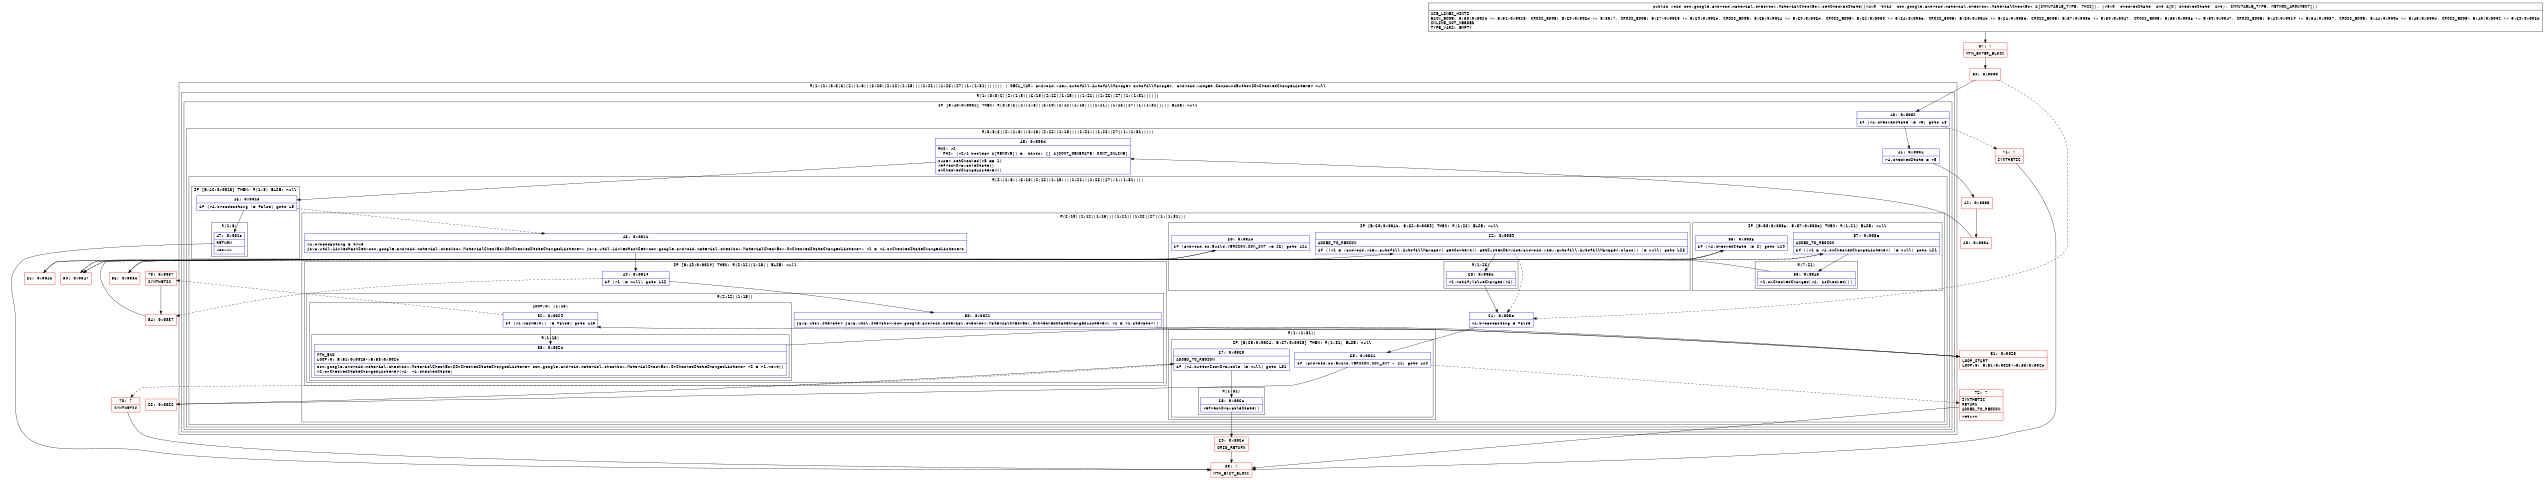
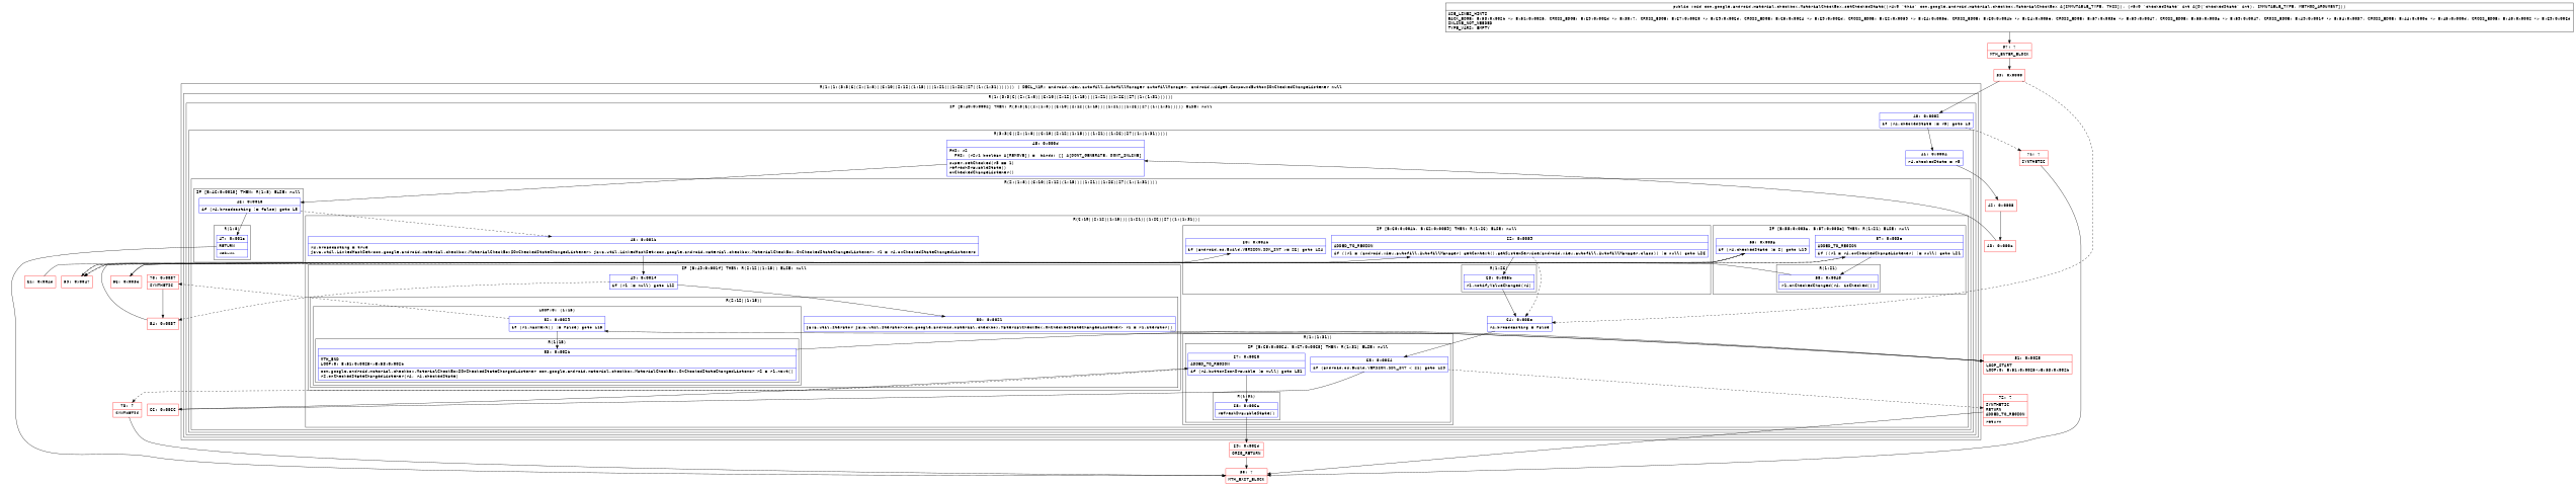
  digraph {
    fontname="DejaVu Sans Mono"
    node [color=blue fontname="DejaVu Sans Mono" shape=record]
    edge [fontname="DejaVu Sans Mono"]
    n1 [label="{47\:\ 0x001a|RETURN\l|return\l}"]
    n2 [label="{46\:\ 0x0018|if (r4.broadcasting != false) goto L8\l}"]
    n3 [label="{53\:\ 0x002b|MTH_END\lLOOP:0: B:51:0x0025\-\>B:53:0x002b\l|com.google.android.material.checkbox.MaterialCheckBox$OnCheckedStateChangedListener com.google.android.material.checkbox.MaterialCheckBox.OnCheckedStateChangedListener r2 = r1.next()\lr2.onCheckedStateChangedListener(r4, r4.checkedState)\l}"]
    n4 [label="{52\:\ 0x0029|if (r1.hasNext() != false) goto L15\l}"]
    n5 [label="{50\:\ 0x0021|java.util.Iterator java.util.Iterator\<com.google.android.material.checkbox.MaterialCheckBox.OnCheckedStateChangedListener\> r1 = r1.iterator()\l}"]
    n6 [label="{49\:\ 0x001f|if (r1 != null) goto L12\l}"]
    n7 [label="{58\:\ 0x0040|r1.onCheckedChanged(r4, isChecked())\l}"]
    n8 [label="{55\:\ 0x003a|if (r4.checkedState != 2) goto L19\l}"]
    n9 [label="{57\:\ 0x003e|ADDED_TO_REGION\l|if ((r1 = r4.onCheckedChangeListener) != null) goto L21\l}"]
    n10 [label="{63\:\ 0x005b|r1.notifyValueChanged(r4)\l}"]
    n11 [label="{60\:\ 0x004b|if (android.os.Build.VERSION.SDK_INT \>= 26) goto L24\l}"]
    n12 [label="{62\:\ 0x0059|ADDED_TO_REGION\l|if ((r1 = (android.view.autofill.AutofillManager) getContext().getSystemService(android.view.autofill.AutofillManager.class)) != null) goto L26\l}"]
    n13 [label="{68\:\ 0x006a|refreshDrawableState()\l}"]
    n14 [label="{65\:\ 0x0064|if (android.os.Build.VERSION.SDK_INT \< 21) goto L29\l}"]
    n15 [label="{67\:\ 0x0068|ADDED_TO_REGION\l|if (r4.buttonIconDrawable != null) goto L31\l}"]
    n16 [label="{48\:\ 0x001b|r4.broadcasting = true\ljava.util.LinkedHashSet\<com.google.android.material.checkbox.MaterialCheckBox$OnCheckedStateChangedListener\> java.util.LinkedHashSet\<com.google.android.material.checkbox.MaterialCheckBox.OnCheckedStateChangedListener\> r1 = r4.onCheckedStateChangedListeners\l}"]
    n17 [label="{64\:\ 0x005e|r4.broadcasting = false\l}"]
    n18 [label="{41\:\ 0x0004|r4.checkedState = r5\l}"]
    n19 [label="{45\:\ 0x000d|PHI: r2 \l  PHI: (r2v1 boolean A[REMOVE]) =  binds: [] A[DONT_GENERATE, DONT_INLINE]\l|super.setChecked(r5 == 1)\lrefreshDrawableState()\lonCheckedChangeListener()\l}"]
    n20 [label="{40\:\ 0x0002|if (r4.checkedState != r5) goto L3\l}"]
    n21 [color=red label="{38\:\ ?|MTH_EXIT_BLOCK\l}"]
    n22 [color=red label="{51\:\ 0x0025|LOOP_START\lLOOP:0: B:51:0x0025\-\>B:53:0x002b\l}"]
    n23 [color=red label="{70\:\ 0x0037|SYNTHETIC\l}"]
    n24 [color=red label="{54\:\ 0x0037}"]
    n25 [color=red label="{59\:\ 0x0047}"]
    n26 [color=red label="{56\:\ 0x003c}"]
    n27 [color=red label="{61\:\ 0x004d}"]
    n28 [color=red label="{69\:\ 0x006d|ORIG_RETURN\l}"]
    n29 [color=red label="{66\:\ 0x0066}"]
    n30 [color=red label="{72\:\ ?|SYNTHETIC\lRETURN\lADDED_TO_REGION\l|return\l}"]
    n31 [color=red label="{73\:\ ?|SYNTHETIC\l}"]
    n32 [color=red label="{42\:\ 0x0008}"]
    n33 [color=red label="{71\:\ ?|SYNTHETIC\l}"]
    n34 [color=red label="{43\:\ 0x000a}"]
    n35 [color=red label="{37\:\ ?|MTH_ENTER_BLOCK\l}"]
    n36 [color=red label="{39\:\ 0x0000}"]
    n37 [label="{public void com.google.android.material.checkbox.MaterialCheckBox.setCheckedState((r4v0 'this' com.google.android.material.checkbox.MaterialCheckBox A[IMMUTABLE_TYPE, THIS]), (r5v0 'checkedState' int A[D('checkedState' int), IMMUTABLE_TYPE, METHOD_ARGUMENT]))  | USE_LINES_HINTS\lBACK_EDGE: B:53:0x002b \-\> B:51:0x0025, CROSS_EDGE: B:69:0x006d \-\> B:38:?, CROSS_EDGE: B:67:0x0068 \-\> B:69:0x006d, CROSS_EDGE: B:65:0x0064 \-\> B:69:0x006d, CROSS_EDGE: B:62:0x0059 \-\> B:64:0x005e, CROSS_EDGE: B:60:0x004b \-\> B:64:0x005e, CROSS_EDGE: B:57:0x003e \-\> B:59:0x0047, CROSS_EDGE: B:55:0x003a \-\> B:59:0x0047, CROSS_EDGE: B:49:0x001f \-\> B:54:0x0037, CROSS_EDGE: B:44:0x000c \-\> B:45:0x000d, CROSS_EDGE: B:40:0x0002 \-\> B:69:0x006d\lINLINE_NOT_NEEDED\lTYPE_VARS: EMPTY\l}" color=""]
    subgraph cluster_1 {
      label="R(1:(1:(3:3|6|(2:(1:8)|(6:10|(2:12|(1:15))|(1:21)|(1:26)|27|(1:(1:31))))))) | DECL_VAR: android.view.autofill.AutofillManager autofillManager, android.widget.CompoundButton$OnCheckedChangeListener null\l"
      subgraph cluster_2 {
        label="R(1:(3:3|6|(2:(1:8)|(6:10|(2:12|(1:15))|(1:21)|(1:26)|27|(1:(1:31))))))"
        subgraph cluster_3 {
          label="IF [B:40:0x0002] THEN: R(3:3|6|(2:(1:8)|(6:10|(2:12|(1:15))|(1:21)|(1:26)|27|(1:(1:31))))) ELSE: null"
          n20
          subgraph cluster_4 {
            label="R(3:3|6|(2:(1:8)|(6:10|(2:12|(1:15))|(1:21)|(1:26)|27|(1:(1:31)))))"
            n18
            n19
            subgraph cluster_5 {
              label="R(2:(1:8)|(6:10|(2:12|(1:15))|(1:21)|(1:26)|27|(1:(1:31))))"
              subgraph cluster_6 {
                label="IF [B:46:0x0018] THEN: R(1:8) ELSE: null"
                n2
                subgraph cluster_7 {
                  label="R(1:8)"
                  n1
                }
              }
              subgraph cluster_8 {
                label="R(6:10|(2:12|(1:15))|(1:21)|(1:26)|27|(1:(1:31)))"
                n16
                n17
                subgraph cluster_9 {
                  label="IF [B:49:0x001f] THEN: R(2:12|(1:15)) ELSE: null"
                  n6
                  subgraph cluster_10 {
                    label="R(2:12|(1:15))"
                    n5
                    subgraph cluster_11 {
                      label="LOOP:0: (1:15)"
                      n4
                      subgraph cluster_12 {
                        label="R(1:15)"
                        n3
                      }
                    }
                  }
                }
                subgraph cluster_13 {
                  label="IF [B:55:0x003a, B:57:0x003e] THEN: R(1:21) ELSE: null"
                  n8
                  n9
                  subgraph cluster_14 {
-                   label="R(7:21)"
+                   label="R(1:21)"
                    n7
                  }
                }
                subgraph cluster_15 {
                  label="IF [B:60:0x004b, B:62:0x0059] THEN: R(1:26) ELSE: null"
                  n11
                  n12
                  subgraph cluster_16 {
                    label="R(1:26)"
                    n10
                  }
                }
                subgraph cluster_17 {
                  label="R(1:(1:31))"
                  subgraph cluster_18 {
                    label="IF [B:65:0x0064, B:67:0x0068] THEN: R(1:31) ELSE: null"
                    n14
                    n15
                    subgraph cluster_19 {
                      label="R(1:31)"
                      n13
                    }
                  }
                }
              }
            }
          }
        }
      }
    }
    n1 -> n21
    n2 -> n1
    n2 -> n16 [style=dashed]
    n3 -> n22
    n4 -> n3
    n4 -> n23 [style=dashed]
    n5 -> n22
    n6 -> n5
    n6 -> n24 [style=dashed]
    n7 -> n25
    n8 -> n25 [style=dashed]
    n8 -> n26
    n9 -> n7
    n9 -> n25 [style=dashed]
    n10 -> n17
-   n11 -> n27
    n12 -> n10
    n12 -> n17 [style=dashed]
    n13 -> n28
    n14 -> n29
    n14 -> n30 [style=dashed]
    n15 -> n13
    n15 -> n31 [style=dashed]
    n16 -> n6
    n17 -> n14
    n18 -> n32
    n19 -> n2
    n20 -> n18
    n20 -> n33 [style=dashed]
    n22 -> n4
    n23 -> n24
    n24 -> n8
    n25 -> n11
    n26 -> n9
    n27 -> n12
    n28 -> n21
    n29 -> n15
    n30 -> n21
    n31 -> n21
    n32 -> n34
    n33 -> n21
    n34 -> n19
    n35 -> n36
    n36 -> n17 [style=dashed]
    n36 -> n20
    n37 -> n35
  }
